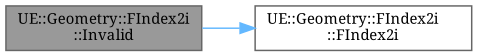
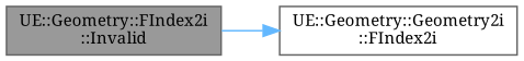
  digraph {
    rankdir=LR
    fontname="Noto Serif"
    node [fontname="Noto Serif" fontsize=10 shape=box style=filled]
    n1 [color=gray40 fillcolor=grey60 fontcolor=black height=0.2 label="UE::Geometry::FIndex2i\l::Invalid" width=0.4]
-   n2 [color=grey40 fillcolor=white height=0.2 label="UE::Geometry::FIndex2i\l::FIndex2i" width=0.4]
+   n2 [color=grey40 fillcolor=white height=0.2 label="UE::Geometry::Geometry2i\l::FIndex2i" width=0.4]
    n1 -> n2 [color=steelblue1 fontname="Noto Serif" fontsize=10 labelfontname=Helvetica labelfontsize=10 style=solid]
  }
